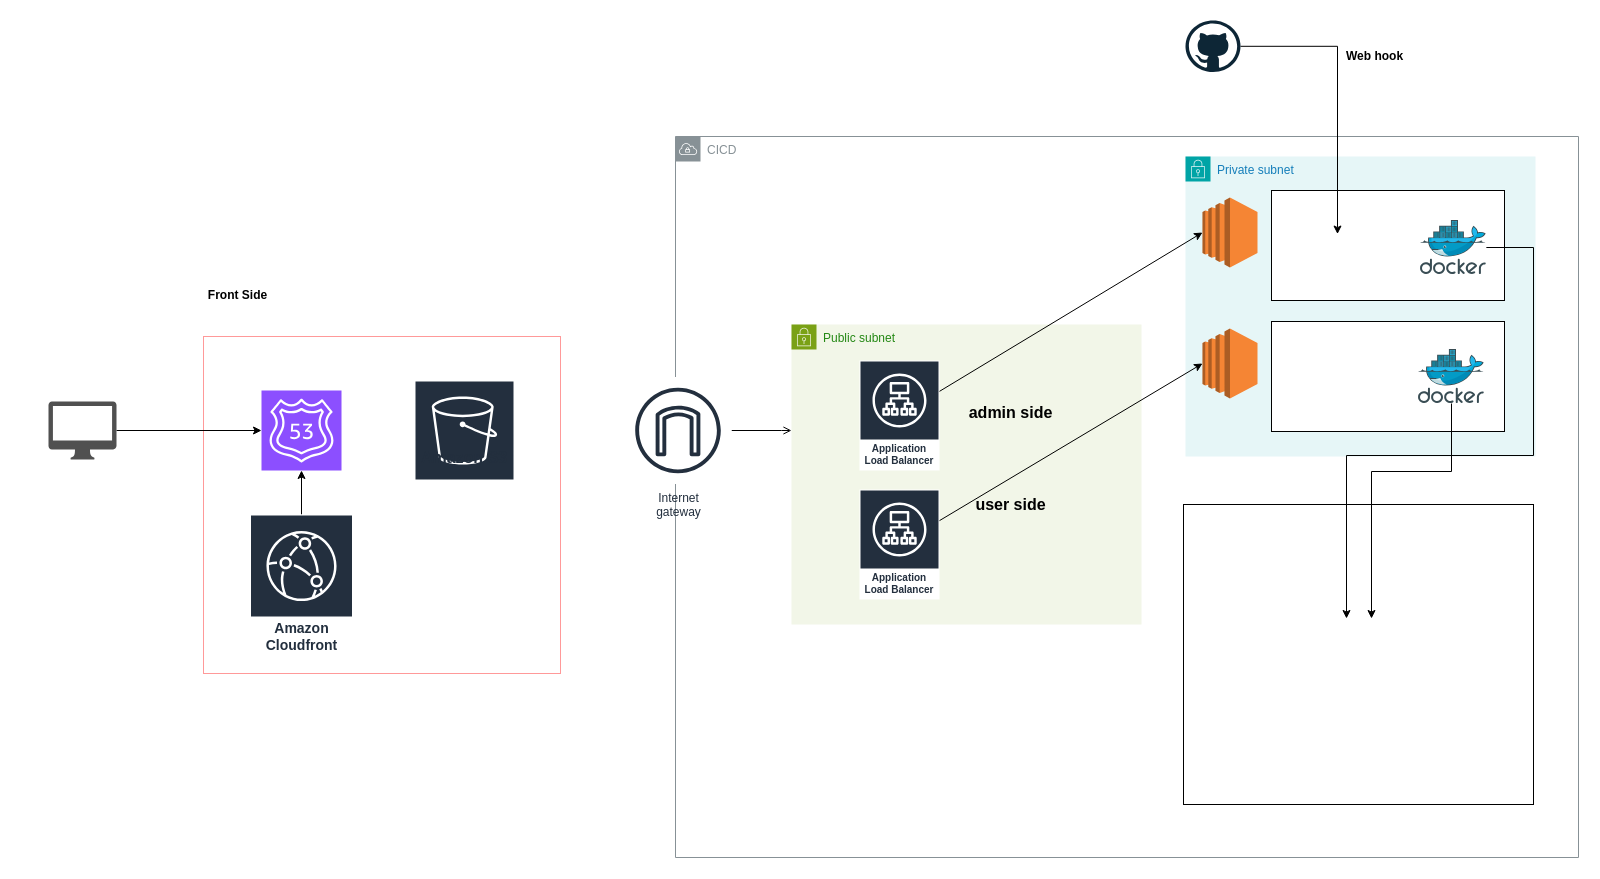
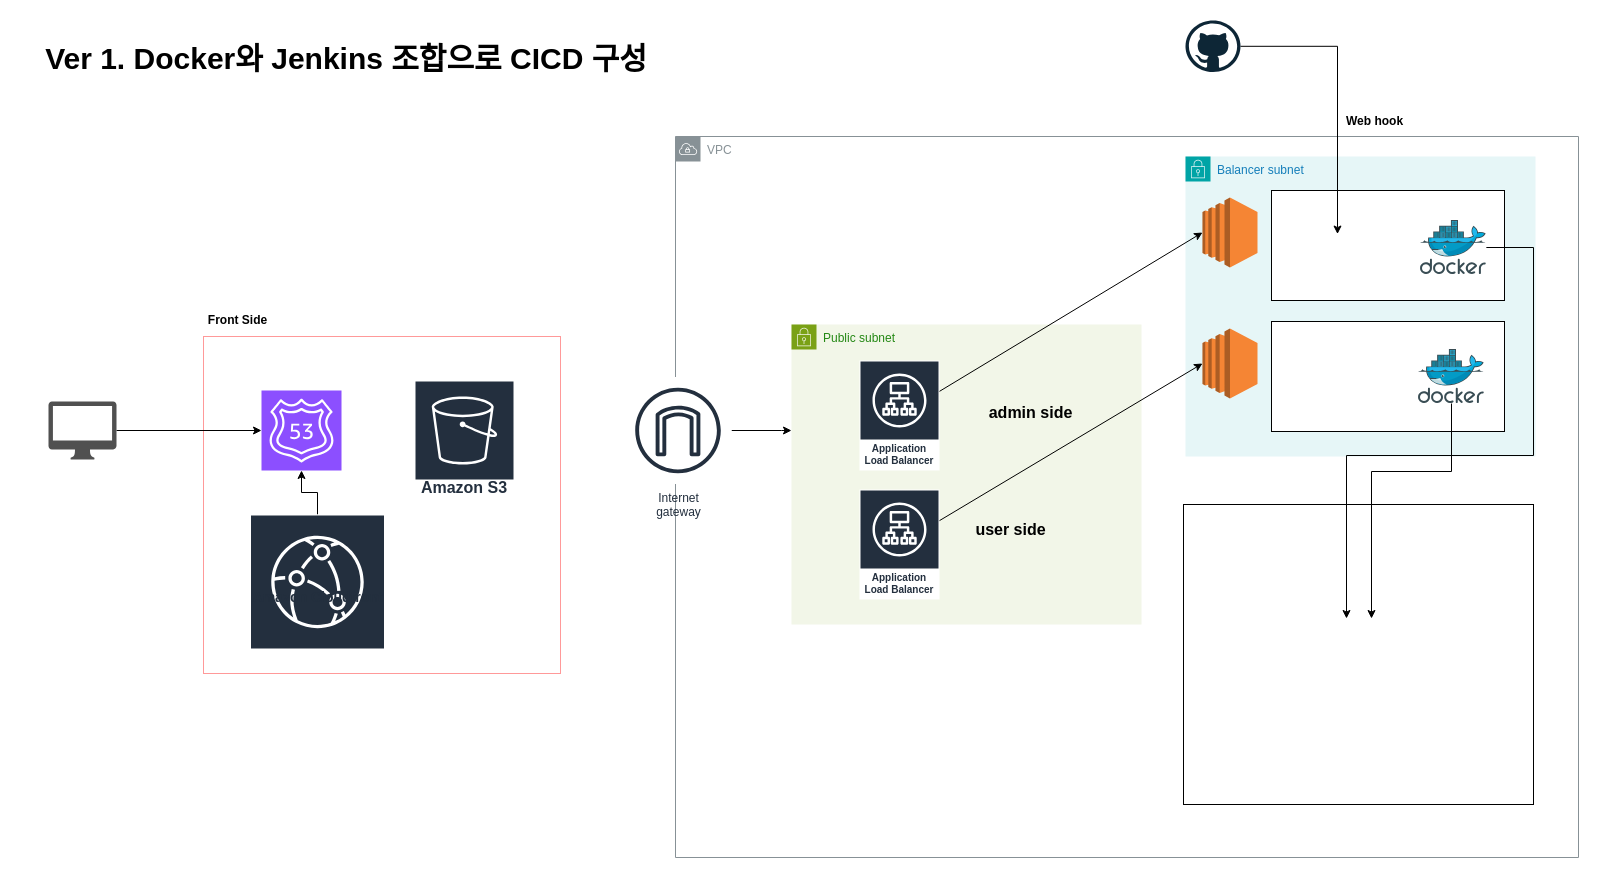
  <mxCell id="0" />
  <mxCell id="1" parent="0" />
- <mxCell id="2" value="CICD" style="sketch=0;outlineConnect=0;gradientColor=none;html=1;whiteSpace=wrap;fontSize=12;fontStyle=0;shape=mxgraph.aws4.group;grIcon=mxgraph.aws4.group_vpc;strokeColor=#879196;fillColor=none;verticalAlign=top;align=left;spacingLeft=30;fontColor=#879196;dashed=0;" vertex="1" parent="1"><mxGeometry x="675" y="136" width="903" height="721" as="geometry" /></mxCell>
+ <mxCell id="2" value="VPC" style="sketch=0;outlineConnect=0;gradientColor=none;html=1;whiteSpace=wrap;fontSize=12;fontStyle=0;shape=mxgraph.aws4.group;grIcon=mxgraph.aws4.group_vpc;strokeColor=#879196;fillColor=none;verticalAlign=top;align=left;spacingLeft=30;fontColor=#879196;dashed=0;" vertex="1" parent="1"><mxGeometry x="675" y="136" width="903" height="721" as="geometry" /></mxCell>
  <mxCell id="3" value="" style="rounded=0;whiteSpace=wrap;html=1;strokeColor=#FF9999;" vertex="1" parent="1"><mxGeometry x="203" y="336" width="357" height="337" as="geometry" /></mxCell>
+ <mxCell id="4" value="&lt;span style=&quot;font-size: 30px;&quot;&gt;&lt;b&gt;Ver 1. Docker와 Jenkins 조합으로 CICD 구성&lt;/b&gt;&lt;/span&gt;" style="text;html=1;align=center;verticalAlign=middle;whiteSpace=wrap;rounded=0;" vertex="1" parent="1"><mxGeometry x="20" y="43" width="652" height="30" as="geometry" /></mxCell>
  <mxCell id="5" style="edgeStyle=orthogonalEdgeStyle;rounded=0;orthogonalLoop=1;jettySize=auto;html=1;" edge="1" parent="1" source="6" target="7"><mxGeometry relative="1" as="geometry" /></mxCell>
  <mxCell id="6" value="" style="sketch=0;pointerEvents=1;shadow=0;dashed=0;html=1;strokeColor=none;fillColor=#505050;labelPosition=center;verticalLabelPosition=bottom;verticalAlign=top;outlineConnect=0;align=center;shape=mxgraph.office.devices.mac_client;" vertex="1" parent="1"><mxGeometry x="48" y="401" width="68" height="58" as="geometry" /></mxCell>
  <mxCell id="7" value="" style="sketch=0;points=[[0,0,0],[0.25,0,0],[0.5,0,0],[0.75,0,0],[1,0,0],[0,1,0],[0.25,1,0],[0.5,1,0],[0.75,1,0],[1,1,0],[0,0.25,0],[0,0.5,0],[0,0.75,0],[1,0.25,0],[1,0.5,0],[1,0.75,0]];outlineConnect=0;fontColor=#232F3E;fillColor=#8C4FFF;strokeColor=#ffffff;dashed=0;verticalLabelPosition=bottom;verticalAlign=top;align=center;html=1;fontSize=12;fontStyle=0;aspect=fixed;shape=mxgraph.aws4.resourceIcon;resIcon=mxgraph.aws4.route_53;" vertex="1" parent="1"><mxGeometry x="261" y="390" width="80" height="80" as="geometry" /></mxCell>
  <mxCell id="8" value="" style="edgeStyle=orthogonalEdgeStyle;rounded=0;orthogonalLoop=1;jettySize=auto;html=1;" edge="1" parent="1" source="9" target="7"><mxGeometry relative="1" as="geometry" /></mxCell>
- <mxCell id="9" value="&lt;font style=&quot;font-size: 14px;&quot;&gt;Amazon Cloudfront&lt;/font&gt;" style="sketch=0;outlineConnect=0;fontColor=#232F3E;gradientColor=none;strokeColor=#ffffff;fillColor=#232F3E;dashed=0;verticalLabelPosition=middle;verticalAlign=bottom;align=center;html=1;whiteSpace=wrap;fontSize=10;fontStyle=1;spacing=3;shape=mxgraph.aws4.productIcon;prIcon=mxgraph.aws4.cloudfront;" vertex="1" parent="1"><mxGeometry x="249.5" y="514" width="103" height="143" as="geometry" /></mxCell>
- <mxCell id="10" value="&lt;font style=&quot;font-size: 16px;&quot;&gt;Amazon S3&lt;/font&gt;" style="sketch=0;outlineConnect=0;fontColor=#232F3E;gradientColor=none;strokeColor=#ffffff;fillColor=#232F3E;dashed=0;verticalLabelPosition=middle;verticalAlign=bottom;align=center;html=1;whiteSpace=wrap;fontSize=10;fontStyle=1;spacing=3;shape=mxgraph.aws4.productIcon;prIcon=mxgraph.aws4.s3;" vertex="1" parent="1"><mxGeometry x="414" y="380" width="100" height="90" as="geometry" /></mxCell>
- <mxCell id="11" value="" style="edgeStyle=orthogonalEdgeStyle;rounded=0;orthogonalLoop=1;jettySize=auto;html=1;endArrow=open;" edge="1" parent="1" source="12" target="23"><mxGeometry relative="1" as="geometry"><Array as="points"><mxPoint x="781" y="430" /><mxPoint x="781" y="430" /></Array></mxGeometry></mxCell>
+ <mxCell id="9" value="&lt;font style=&quot;font-size: 14px;&quot;&gt;Amazon Cloudfront&lt;/font&gt;" style="sketch=0;outlineConnect=0;fontColor=#232F3E;gradientColor=none;strokeColor=#ffffff;fillColor=#232F3E;dashed=0;verticalLabelPosition=middle;verticalAlign=bottom;align=center;html=1;whiteSpace=wrap;fontSize=10;fontStyle=1;spacing=3;shape=mxgraph.aws4.productIcon;prIcon=mxgraph.aws4.cloudfront;" vertex="1" parent="1"><mxGeometry x="249.5" y="514" width="135" height="95" as="geometry" /></mxCell>
+ <mxCell id="10" value="&lt;font style=&quot;font-size: 16px;&quot;&gt;Amazon S3&lt;/font&gt;" style="sketch=0;outlineConnect=0;fontColor=#232F3E;gradientColor=none;strokeColor=#ffffff;fillColor=#232F3E;dashed=0;verticalLabelPosition=middle;verticalAlign=bottom;align=center;html=1;whiteSpace=wrap;fontSize=10;fontStyle=1;spacing=3;shape=mxgraph.aws4.productIcon;prIcon=mxgraph.aws4.s3;" vertex="1" parent="1"><mxGeometry x="414" y="380" width="100" height="120" as="geometry" /></mxCell>
+ <mxCell id="11" value="" style="edgeStyle=orthogonalEdgeStyle;rounded=0;orthogonalLoop=1;jettySize=auto;html=1;" edge="1" parent="1" source="12" target="23"><mxGeometry relative="1" as="geometry"><Array as="points"><mxPoint x="781" y="430" /><mxPoint x="781" y="430" /></Array></mxGeometry></mxCell>
  <mxCell id="12" value="Internet&#10;gateway" style="sketch=0;outlineConnect=0;fontColor=#232F3E;gradientColor=none;strokeColor=#232F3E;fillColor=#ffffff;dashed=0;verticalLabelPosition=bottom;verticalAlign=top;align=center;html=1;fontSize=12;fontStyle=0;aspect=fixed;shape=mxgraph.aws4.resourceIcon;resIcon=mxgraph.aws4.internet_gateway;" vertex="1" parent="1"><mxGeometry x="624" y="376.5" width="107" height="107" as="geometry" /></mxCell>
- <mxCell id="13" value="&lt;b&gt;Front Side&lt;/b&gt;" style="text;html=1;align=center;verticalAlign=middle;resizable=0;points=[];autosize=1;strokeColor=none;fillColor=none;" vertex="1" parent="1"><mxGeometry x="198" y="282" width="77" height="26" as="geometry" /></mxCell>
- <mxCell id="14" value="Private subnet" style="points=[[0,0],[0.25,0],[0.5,0],[0.75,0],[1,0],[1,0.25],[1,0.5],[1,0.75],[1,1],[0.75,1],[0.5,1],[0.25,1],[0,1],[0,0.75],[0,0.5],[0,0.25]];outlineConnect=0;gradientColor=none;html=1;whiteSpace=wrap;fontSize=12;fontStyle=0;container=1;pointerEvents=0;collapsible=0;recursiveResize=0;shape=mxgraph.aws4.group;grIcon=mxgraph.aws4.group_security_group;grStroke=0;strokeColor=#00A4A6;fillColor=#E6F6F7;verticalAlign=top;align=left;spacingLeft=30;fontColor=#147EBA;dashed=0;" vertex="1" parent="1"><mxGeometry x="1185" y="156" width="350" height="300" as="geometry" /></mxCell>
+ <mxCell id="13" value="&lt;b&gt;Front Side&lt;/b&gt;" style="text;html=1;align=center;verticalAlign=middle;resizable=0;points=[];autosize=1;strokeColor=none;fillColor=none;" vertex="1" parent="1"><mxGeometry x="198" y="307" width="77" height="26" as="geometry" /></mxCell>
+ <mxCell id="14" value="Balancer subnet" style="points=[[0,0],[0.25,0],[0.5,0],[0.75,0],[1,0],[1,0.25],[1,0.5],[1,0.75],[1,1],[0.75,1],[0.5,1],[0.25,1],[0,1],[0,0.75],[0,0.5],[0,0.25]];outlineConnect=0;gradientColor=none;html=1;whiteSpace=wrap;fontSize=12;fontStyle=0;container=1;pointerEvents=0;collapsible=0;recursiveResize=0;shape=mxgraph.aws4.group;grIcon=mxgraph.aws4.group_security_group;grStroke=0;strokeColor=#00A4A6;fillColor=#E6F6F7;verticalAlign=top;align=left;spacingLeft=30;fontColor=#147EBA;dashed=0;" vertex="1" parent="1"><mxGeometry x="1185" y="156" width="350" height="300" as="geometry" /></mxCell>
  <mxCell id="15" value="" style="rounded=0;whiteSpace=wrap;html=1;" vertex="1" parent="14"><mxGeometry x="86" y="34" width="233" height="110" as="geometry" /></mxCell>
  <mxCell id="16" value="" style="outlineConnect=0;dashed=0;verticalLabelPosition=bottom;verticalAlign=top;align=center;html=1;shape=mxgraph.aws3.ec2;fillColor=#F58534;gradientColor=none;" vertex="1" parent="14"><mxGeometry x="17" y="41" width="55" height="70" as="geometry" /></mxCell>
  <mxCell id="17" value="" style="rounded=0;whiteSpace=wrap;html=1;" vertex="1" parent="14"><mxGeometry x="86" y="165" width="233" height="110" as="geometry" /></mxCell>
  <mxCell id="18" value="" style="outlineConnect=0;dashed=0;verticalLabelPosition=bottom;verticalAlign=top;align=center;html=1;shape=mxgraph.aws3.ec2;fillColor=#F58534;gradientColor=none;" vertex="1" parent="14"><mxGeometry x="17" y="172" width="55" height="70" as="geometry" /></mxCell>
  <mxCell id="19" value="" style="image;sketch=0;aspect=fixed;html=1;points=[];align=center;fontSize=12;image=img/lib/mscae/Docker.svg;" vertex="1" parent="14"><mxGeometry x="235" y="64" width="65.85" height="54" as="geometry" /></mxCell>
  <mxCell id="20" value="" style="shape=image;verticalLabelPosition=bottom;labelBackgroundColor=default;verticalAlign=top;aspect=fixed;imageAspect=0;image=https://get.jenkins.io/art/jenkins-logo/128x128/logo+title.png;" vertex="1" parent="14"><mxGeometry x="97" y="77.55" width="125.77" height="40.45" as="geometry" /></mxCell>
  <mxCell id="21" value="" style="shape=image;verticalLabelPosition=bottom;labelBackgroundColor=default;verticalAlign=top;aspect=fixed;imageAspect=0;image=https://get.jenkins.io/art/jenkins-logo/128x128/logo+title.png;" vertex="1" parent="14"><mxGeometry x="97" y="202.55" width="125.77" height="40.45" as="geometry" /></mxCell>
  <mxCell id="22" value="" style="image;sketch=0;aspect=fixed;html=1;points=[];align=center;fontSize=12;image=img/lib/mscae/Docker.svg;" vertex="1" parent="14"><mxGeometry x="233" y="193" width="65.85" height="54" as="geometry" /></mxCell>
  <mxCell id="23" value="Public subnet" style="points=[[0,0],[0.25,0],[0.5,0],[0.75,0],[1,0],[1,0.25],[1,0.5],[1,0.75],[1,1],[0.75,1],[0.5,1],[0.25,1],[0,1],[0,0.75],[0,0.5],[0,0.25]];outlineConnect=0;gradientColor=none;html=1;whiteSpace=wrap;fontSize=12;fontStyle=0;container=1;pointerEvents=0;collapsible=0;recursiveResize=0;shape=mxgraph.aws4.group;grIcon=mxgraph.aws4.group_security_group;grStroke=0;strokeColor=#7AA116;fillColor=#F2F6E8;verticalAlign=top;align=left;spacingLeft=30;fontColor=#248814;dashed=0;" vertex="1" parent="1"><mxGeometry x="791" y="324" width="350" height="300" as="geometry" /></mxCell>
  <mxCell id="24" value="Application Load Balancer" style="sketch=0;outlineConnect=0;fontColor=#232F3E;gradientColor=none;strokeColor=#ffffff;fillColor=#232F3E;dashed=0;verticalLabelPosition=middle;verticalAlign=bottom;align=center;html=1;whiteSpace=wrap;fontSize=10;fontStyle=1;spacing=3;shape=mxgraph.aws4.productIcon;prIcon=mxgraph.aws4.application_load_balancer;" vertex="1" parent="23"><mxGeometry x="68" y="36" width="80" height="110" as="geometry" /></mxCell>
- <mxCell id="25" value="&lt;b&gt;&lt;font style=&quot;font-size: 16px;&quot;&gt;admin side&lt;/font&gt;&lt;/b&gt;" style="text;html=1;align=center;verticalAlign=middle;resizable=0;points=[];autosize=1;strokeColor=none;fillColor=none;" vertex="1" parent="23"><mxGeometry x="168" y="72" width="102" height="31" as="geometry" /></mxCell>
+ <mxCell id="25" value="&lt;b&gt;&lt;font style=&quot;font-size: 16px;&quot;&gt;admin side&lt;/font&gt;&lt;/b&gt;" style="text;html=1;align=center;verticalAlign=middle;resizable=0;points=[];autosize=1;strokeColor=none;fillColor=none;" vertex="1" parent="23"><mxGeometry x="188" y="72" width="102" height="31" as="geometry" /></mxCell>
  <mxCell id="26" value="Application Load Balancer" style="sketch=0;outlineConnect=0;fontColor=#232F3E;gradientColor=none;strokeColor=#ffffff;fillColor=#232F3E;dashed=0;verticalLabelPosition=middle;verticalAlign=bottom;align=center;html=1;whiteSpace=wrap;fontSize=10;fontStyle=1;spacing=3;shape=mxgraph.aws4.productIcon;prIcon=mxgraph.aws4.application_load_balancer;" vertex="1" parent="23"><mxGeometry x="68" y="165" width="80" height="110" as="geometry" /></mxCell>
- <mxCell id="27" value="&lt;b&gt;&lt;font style=&quot;font-size: 16px;&quot;&gt;user side&lt;/font&gt;&lt;/b&gt;" style="text;html=1;align=center;verticalAlign=middle;resizable=0;points=[];autosize=1;strokeColor=none;fillColor=none;" vertex="1" parent="23"><mxGeometry x="175" y="164" width="88" height="31" as="geometry" /></mxCell>
+ <mxCell id="27" value="&lt;b&gt;&lt;font style=&quot;font-size: 16px;&quot;&gt;user side&lt;/font&gt;&lt;/b&gt;" style="text;html=1;align=center;verticalAlign=middle;resizable=0;points=[];autosize=1;strokeColor=none;fillColor=none;" vertex="1" parent="23"><mxGeometry x="175" y="189" width="88" height="31" as="geometry" /></mxCell>
  <mxCell id="28" value="" style="rounded=0;whiteSpace=wrap;html=1;" vertex="1" parent="1"><mxGeometry x="1183" y="504" width="350" height="300" as="geometry" /></mxCell>
  <mxCell id="29" style="rounded=0;orthogonalLoop=1;jettySize=auto;html=1;entryX=0;entryY=0.5;entryDx=0;entryDy=0;entryPerimeter=0;" edge="1" parent="1" source="24" target="16"><mxGeometry relative="1" as="geometry" /></mxCell>
  <mxCell id="30" style="rounded=0;orthogonalLoop=1;jettySize=auto;html=1;entryX=0;entryY=0.5;entryDx=0;entryDy=0;entryPerimeter=0;" edge="1" parent="1" source="26" target="18"><mxGeometry relative="1" as="geometry" /></mxCell>
  <mxCell id="31" style="edgeStyle=orthogonalEdgeStyle;rounded=0;orthogonalLoop=1;jettySize=auto;html=1;" edge="1" parent="1" source="32" target="20"><mxGeometry relative="1" as="geometry"><Array as="points"><mxPoint x="1337" y="46" /></Array></mxGeometry></mxCell>
  <mxCell id="32" value="" style="dashed=0;outlineConnect=0;html=1;align=center;labelPosition=center;verticalLabelPosition=bottom;verticalAlign=top;shape=mxgraph.weblogos.github" vertex="1" parent="1"><mxGeometry x="1185" y="20" width="55" height="51.5" as="geometry" /></mxCell>
- <mxCell id="33" value="&lt;b&gt;Web hook&lt;/b&gt;" style="text;html=1;align=center;verticalAlign=middle;resizable=0;points=[];autosize=1;strokeColor=none;fillColor=none;" vertex="1" parent="1"><mxGeometry x="1336" y="43" width="75" height="26" as="geometry" /></mxCell>
+ <mxCell id="33" value="&lt;b&gt;Web hook&lt;/b&gt;" style="text;html=1;align=center;verticalAlign=middle;resizable=0;points=[];autosize=1;strokeColor=none;fillColor=none;" vertex="1" parent="1"><mxGeometry x="1336" y="108" width="75" height="26" as="geometry" /></mxCell>
  <mxCell id="34" style="edgeStyle=orthogonalEdgeStyle;rounded=0;orthogonalLoop=1;jettySize=auto;html=1;" edge="1" parent="1" source="19" target="35"><mxGeometry relative="1" as="geometry"><Array as="points"><mxPoint x="1533" y="247" /><mxPoint x="1533" y="455" /><mxPoint x="1346" y="455" /></Array></mxGeometry></mxCell>
  <mxCell id="35" value="" style="shape=image;verticalLabelPosition=bottom;labelBackgroundColor=default;verticalAlign=top;aspect=fixed;imageAspect=0;image=https://miro.medium.com/v2/resize:fit:734/0*sCPc1Ib1zT0Lg1vi.png;" vertex="1" parent="1"><mxGeometry x="1247" y="618" width="202.55" height="85" as="geometry" /></mxCell>
  <mxCell id="36" style="edgeStyle=orthogonalEdgeStyle;rounded=0;orthogonalLoop=1;jettySize=auto;html=1;" edge="1" parent="1" source="22" target="35"><mxGeometry relative="1" as="geometry"><Array as="points"><mxPoint x="1451" y="471" /><mxPoint x="1371" y="471" /></Array></mxGeometry></mxCell>
